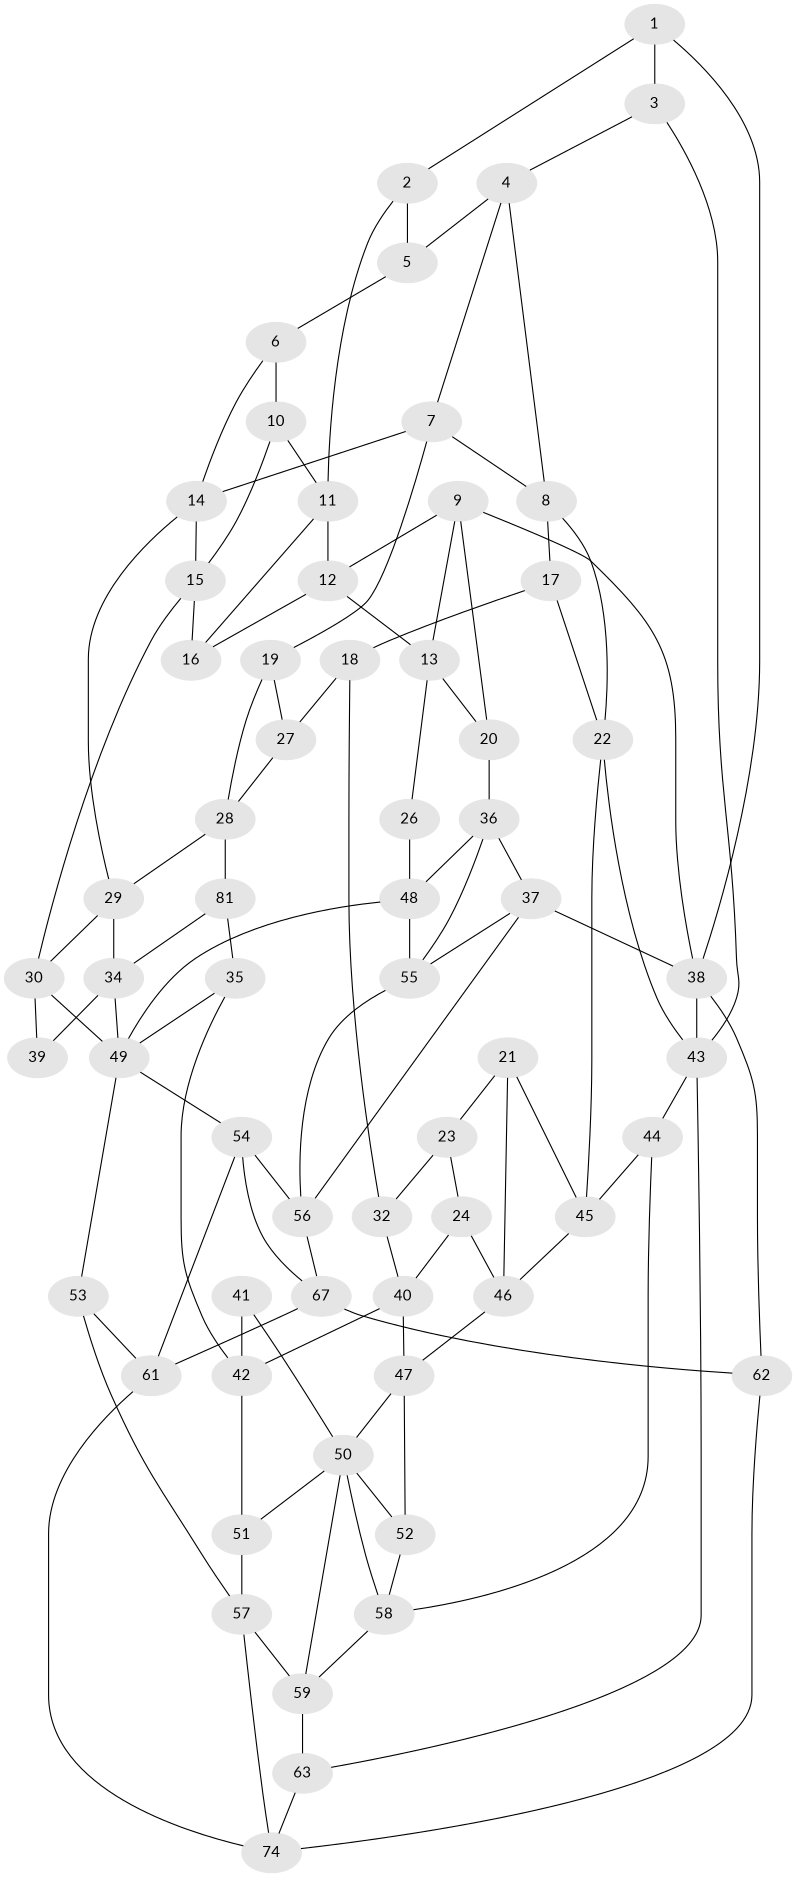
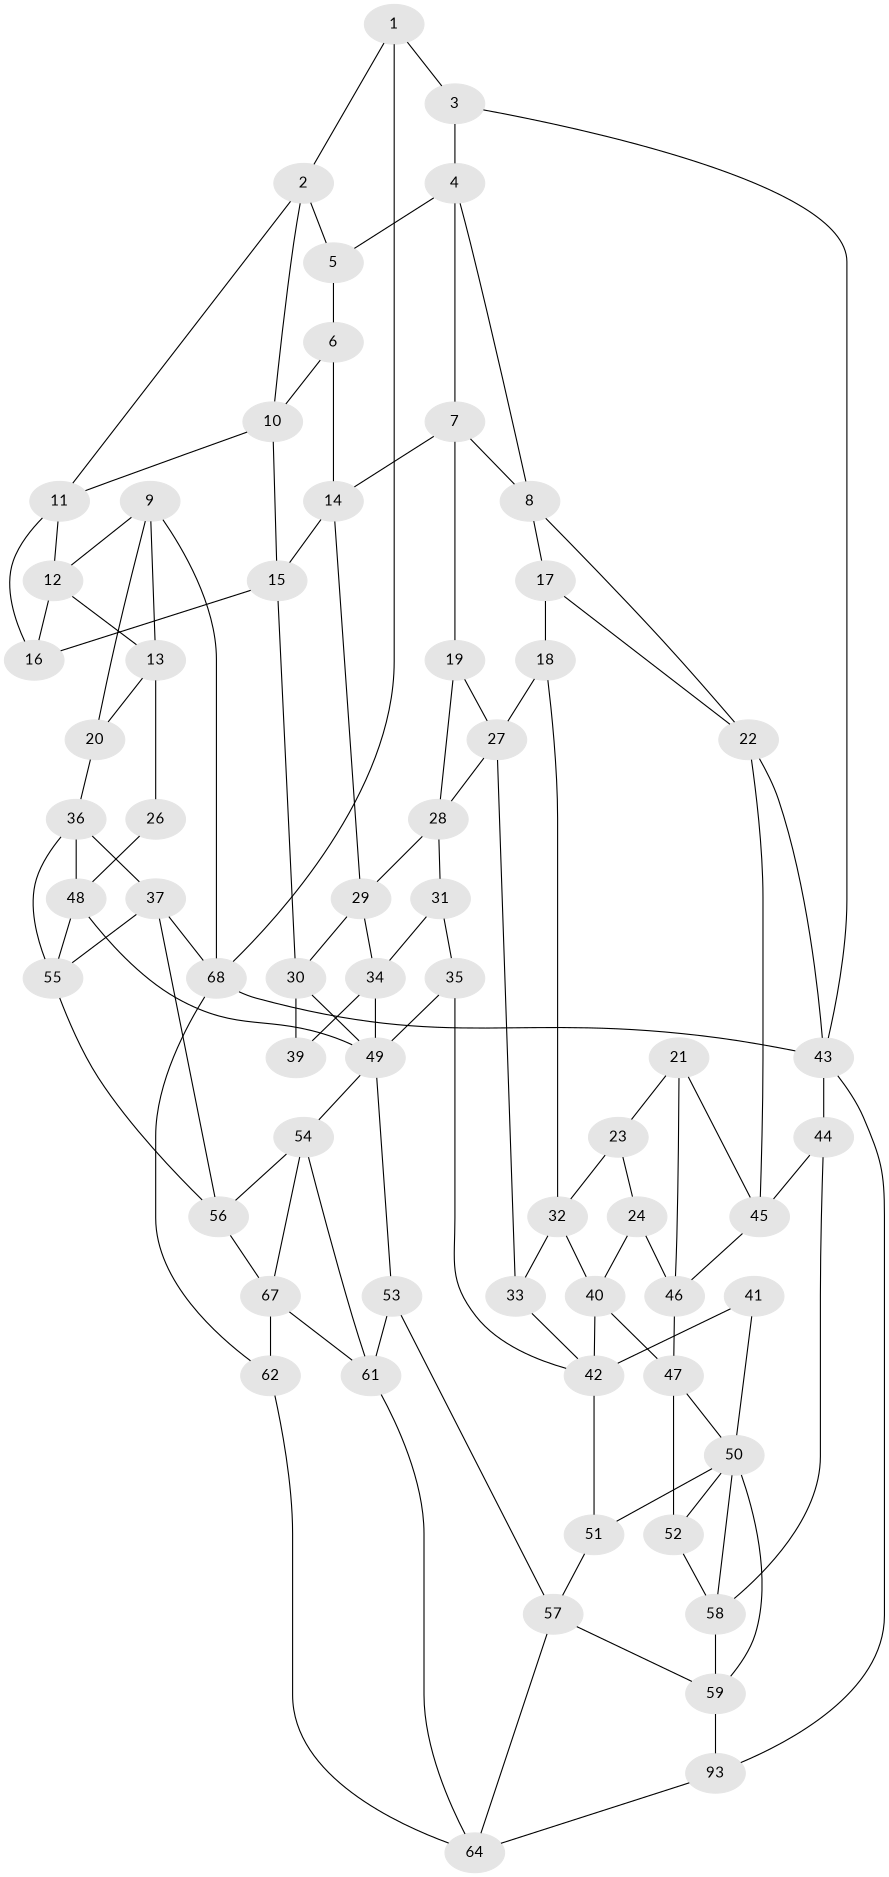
  graph {
    fontname=Lato
    node [color=gray90 fontname=Lato style=filled]
    edge [fontname=Lato weight=1.0]
    1
    2
    3
-   38
+   38 [label=68]
    5
    10
    11
    4
    43
    62
    6
    15
    12
    16
    7
    8
    44
-   63
+   63 [label=93]
    14
    19
    17
    22
    29
    27
    28
    18
    45
    9
    13
    20
    26
    36
    30
    48
    34
    39
    49
    32
+   33
    40
-   31 [label=81]
+   31
    37
    55
    21
    23
    46
    24
    47
    42
    35
    51
    53
    54
    56
    n55 [label=67]
-   64 [label=74]
+   64
    41
    50
    52
    58
    59
    57
    61
    1 -- 2
    1 -- 3
    1 -- 38
    2 -- 5
+   2 -- 10
    2 -- 11
    3 -- 4
    3 -- 43
    38 -- 43 [weight=2.0]
    38 -- 62
    5 -- 6
    10 -- 11
    10 -- 15
    11 -- 12
    11 -- 16
    4 -- 5
    4 -- 7
    4 -- 8
    43 -- 44
    43 -- 63
    62 -- 64
    6 -- 10
    6 -- 14
    15 -- 16
    15 -- 30
    12 -- 16
    12 -- 13
    7 -- 8
    7 -- 14
    7 -- 19
    8 -- 17
    8 -- 22
    44 -- 45
    44 -- 58
    63 -- 64
    14 -- 15
    14 -- 29
    19 -- 27
    19 -- 28
    17 -- 22
    17 -- 18
    22 -- 43
    22 -- 45
    29 -- 30
    29 -- 34
    27 -- 28
+   27 -- 33
    28 -- 29
    28 -- 31
    18 -- 27
    18 -- 32
    45 -- 46
    9 -- 38
    9 -- 12
    9 -- 13
    9 -- 20
    13 -- 20
    13 -- 26
    20 -- 36
    26 -- 48 [weight=2.0]
    36 -- 48
    36 -- 37
    36 -- 55
    30 -- 39
    30 -- 49
    48 -- 49
    48 -- 55
    34 -- 39
    34 -- 49
    49 -- 53
    49 -- 54
+   32 -- 33
    32 -- 40
+   33 -- 42
    40 -- 47
    40 -- 42
    31 -- 34
    31 -- 35
    37 -- 38
    37 -- 55
    37 -- 56
    55 -- 56
    21 -- 45
    21 -- 23
    21 -- 46
    23 -- 32
    23 -- 24
    46 -- 47
    24 -- 40
    24 -- 46
    47 -- 50
    47 -- 52
    42 -- 51
    35 -- 49
    35 -- 42 [weight=2.0]
    51 -- 57
    53 -- 57
    53 -- 61
    54 -- 56
    54 -- n55
    54 -- 61
    56 -- n55
    n55 -- 62
    n55 -- 61
    41 -- 42 [weight=2.0]
    41 -- 50
    50 -- 51
    50 -- 52
    50 -- 58
    50 -- 59
    52 -- 58
    58 -- 59
    59 -- 63
    57 -- 64
    57 -- 59
    61 -- 64
  }
